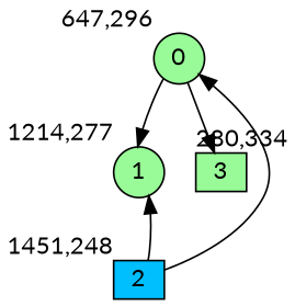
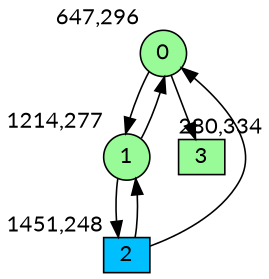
  digraph {
    bgcolor=white
    fontname=Lato
    node [fillcolor=palegreen fixedsize=true fontname=Lato shape=circle style=filled]
    edge [fontname=Lato]
    0 [height=0.3 width=0.4 xlabel="647,296"]
    1 [height=0.3 width=0.4 xlabel="1214,277"]
    3 [height=0.3 shape=box width=0.4 xlabel="280,334"]
    2 [fillcolor=deepskyblue height=0.3 shape=box width=0.4 xlabel="1451,248"]
    0 -> 1
    0 -> 3
+   1 -> 0
+   1 -> 2
    2 -> 0
    2 -> 1
  }
